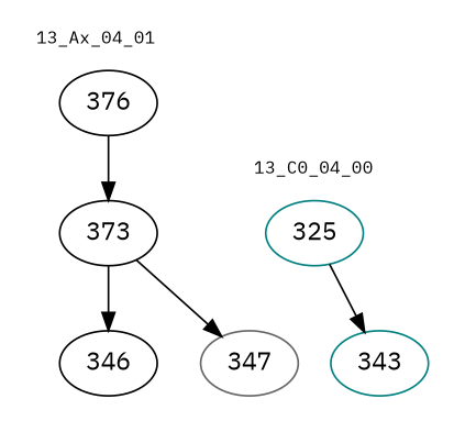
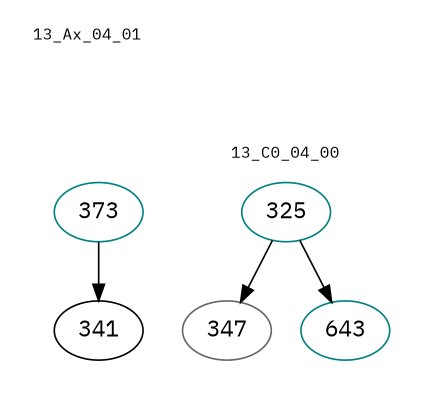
  digraph {
    fontname="IBM Plex Mono"
    node [color=black fontname="IBM Plex Mono"]
    edge [color=black fontname="IBM Plex Mono"]
-   n1 [label=376]
-   n2 [label=346]
-   n3 [label=373]
+   n2 [label=341]
+   n3 [color=teal label=373]
    n4 [color=teal label=325]
-   n5 [color=teal label=343]
+   n5 [color=teal label=643]
    n6 [color=gray40 label=347]
    subgraph cluster_1 {
      color=white
      fontsize=10
      label="13_Ax_04_01"
-     n1
      n2
      n3
    }
    subgraph cluster_2 {
      color=white
      fontsize=10
      label="13_C0_04_00"
      n4
      n5
      n6
    }
-   n1 -> n3
    n3 -> n2
    n4 -> n5
-   n3 -> n6
+   n4 -> n6
  }
